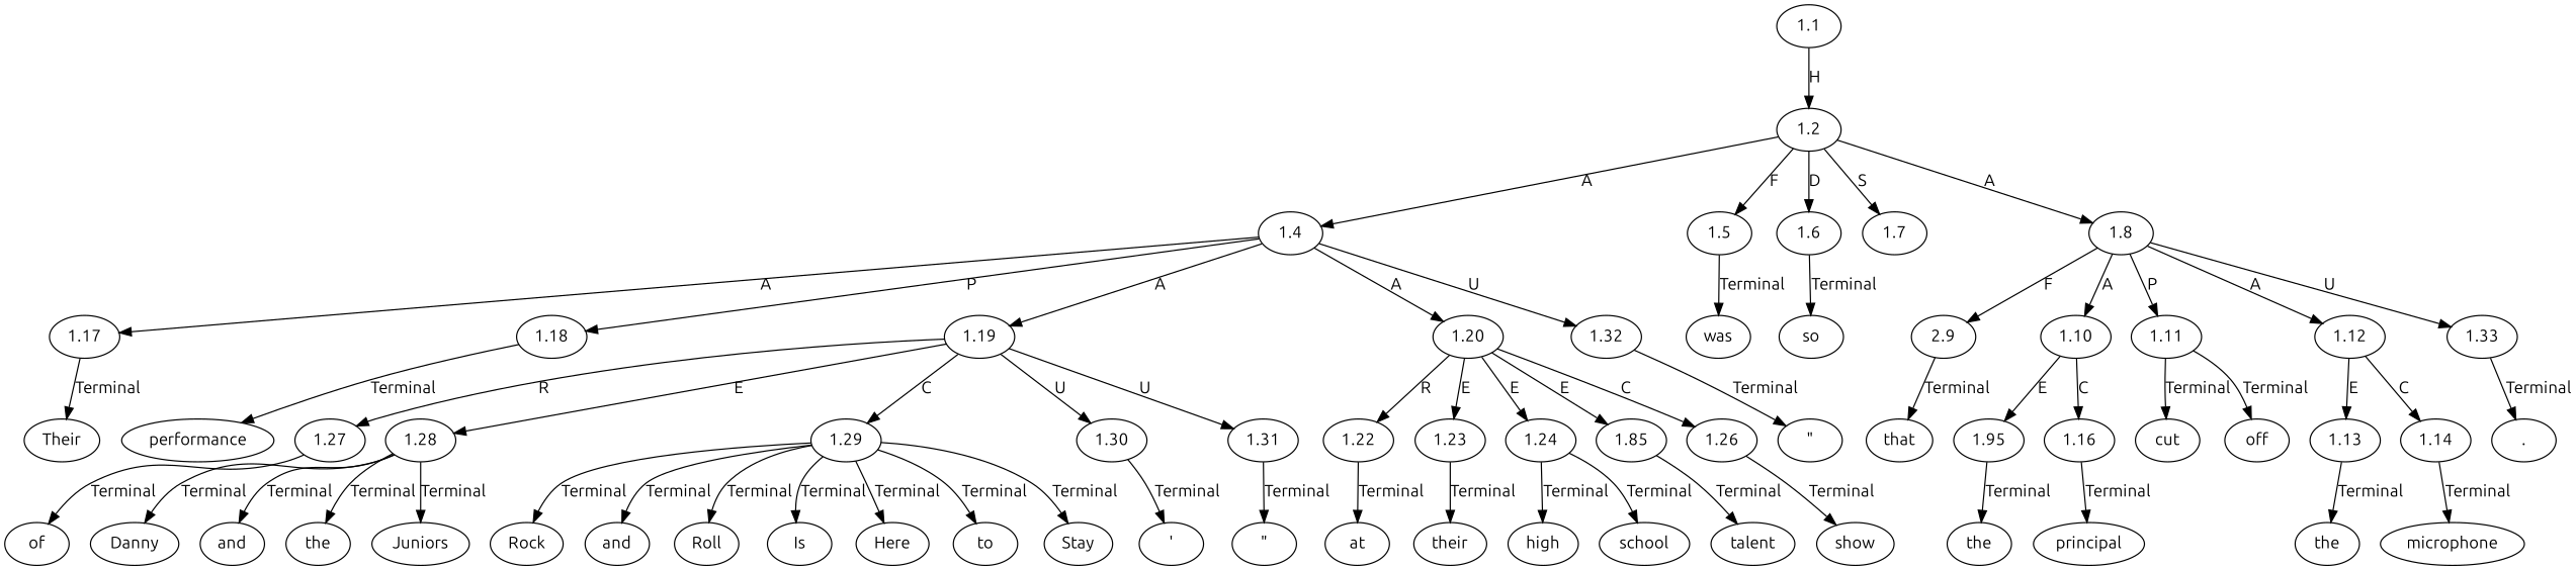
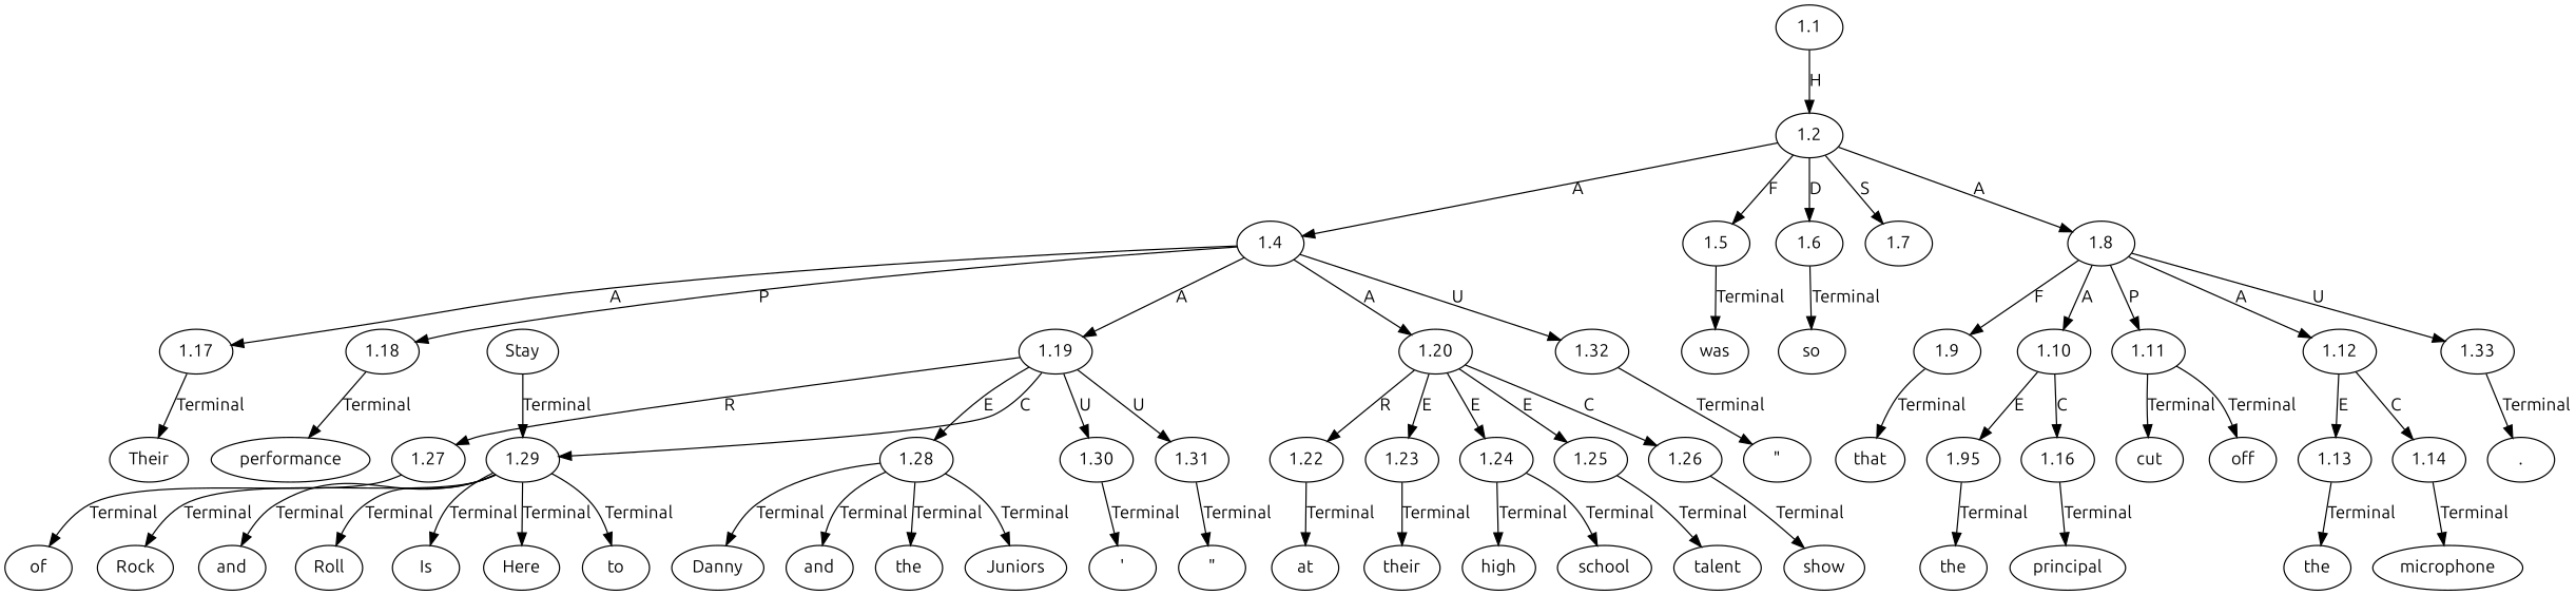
  digraph {
    fontname=Ubuntu
    node [fontname=Ubuntu ordering=out]
    edge [fontname=Ubuntu ordering=out]
    n1 [label=Their]
    n2 [label=Rock]
    n3 [label=and]
    n4 [label=Roll]
    n5 [label=Is]
    n6 [label=Here]
    n7 [label=to]
    n8 [label=Stay]
    n9 [label="\""]
    n10 [label=at]
    n11 [label=their]
    n12 [label=performance]
    n13 [label=high]
    n14 [label=school]
    n15 [label=talent]
    n16 [label=show]
    n17 [label=was]
    n18 [label=so]
    n19 [label=that]
    n20 [label=the]
    n21 [label=principal]
    n22 [label=of]
    n23 [label=cut]
    n24 [label=the]
    n25 [label=microphone]
    n26 [label=off]
    n27 [label="."]
    n28 [label=Danny]
    n29 [label=and]
    n30 [label=the]
    n31 [label=Juniors]
    n32 [label="'"]
    n33 [label="\""]
    n34 [label=1.1]
    n35 [label=1.2]
    n36 [label=1.4]
    n37 [label=1.5]
    n38 [label=1.6]
    n39 [label=1.7]
    n40 [label=1.8]
    n41 [label=1.17]
    n42 [label=1.18]
    n43 [label=1.19]
    n44 [label=1.20]
    n45 [label=1.32]
-   n46 [label=2.9]
+   n46 [label=1.9]
    n47 [label=1.10]
    n48 [label=1.11]
    n49 [label=1.12]
    n50 [label=1.33]
    n51 [label=1.27]
    n52 [label=1.28]
    n53 [label=1.29]
    n54 [label=1.30]
    n55 [label=1.31]
    n56 [label=1.22]
    n57 [label=1.23]
    n58 [label=1.24]
-   n59 [label=1.85]
+   n59 [label=1.25]
    n60 [label=1.26]
    n61 [label=1.95]
    n62 [label=1.16]
    n63 [label=1.13]
    n64 [label=1.14]
    n34 -> n35 [label=H]
    n35 -> n36 [label=A]
    n35 -> n37 [label=F]
    n35 -> n38 [label=D]
    n35 -> n39 [label=S]
    n35 -> n40 [label=A]
    n36 -> n41 [label=A]
    n36 -> n42 [label=P]
    n36 -> n43 [label=A]
    n36 -> n44 [label=A]
    n36 -> n45 [label=U]
    n37 -> n17 [label=Terminal]
    n38 -> n18 [label=Terminal]
    n40 -> n46 [label=F]
    n40 -> n47 [label=A]
    n40 -> n48 [label=P]
    n40 -> n49 [label=A]
    n40 -> n50 [label=U]
    n41 -> n1 [label=Terminal]
    n42 -> n12 [label=Terminal]
    n43 -> n51 [label=R]
    n43 -> n52 [label=E]
    n43 -> n53 [label=C]
    n43 -> n54 [label=U]
    n43 -> n55 [label=U]
    n44 -> n56 [label=R]
    n44 -> n57 [label=E]
    n44 -> n58 [label=E]
    n44 -> n59 [label=E]
    n44 -> n60 [label=C]
    n45 -> n9 [label=Terminal]
    n46 -> n19 [label=Terminal]
    n47 -> n61 [label=E]
    n47 -> n62 [label=C]
    n48 -> n23 [label=Terminal]
    n48 -> n26 [label=Terminal]
    n49 -> n63 [label=E]
    n49 -> n64 [label=C]
    n50 -> n27 [label=Terminal]
    n51 -> n22 [label=Terminal]
    n52 -> n28 [label=Terminal]
    n52 -> n29 [label=Terminal]
    n52 -> n30 [label=Terminal]
    n52 -> n31 [label=Terminal]
    n53 -> n2 [label=Terminal]
    n53 -> n3 [label=Terminal]
    n53 -> n4 [label=Terminal]
    n53 -> n5 [label=Terminal]
    n53 -> n6 [label=Terminal]
    n53 -> n7 [label=Terminal]
-   n53 -> n8 [label=Terminal]
+   n8 -> n53 [label=Terminal]
    n54 -> n32 [label=Terminal]
    n55 -> n33 [label=Terminal]
    n56 -> n10 [label=Terminal]
    n57 -> n11 [label=Terminal]
    n58 -> n13 [label=Terminal]
    n58 -> n14 [label=Terminal]
    n59 -> n15 [label=Terminal]
    n60 -> n16 [label=Terminal]
    n61 -> n20 [label=Terminal]
    n62 -> n21 [label=Terminal]
    n63 -> n24 [label=Terminal]
    n64 -> n25 [label=Terminal]
  }
